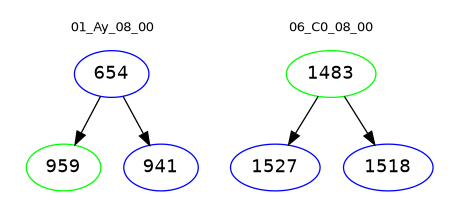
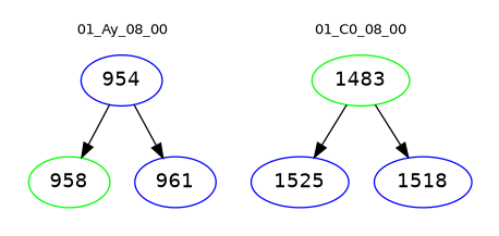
  digraph {
    fontname="DejaVu Sans"
    node [color=blue fontname="DejaVu Sans"]
    edge [color=black fontname="DejaVu Sans"]
-   n1 [label=654]
-   n2 [color=green label=959]
-   n3 [label=941]
+   n1 [label=954]
+   n2 [color=green label=958]
+   n3 [label=961]
    n4 [color=green label=1483]
-   n5 [label=1527]
+   n5 [label=1525]
    n6 [label=1518]
    subgraph cluster_1 {
      color=white
      fontsize=10
      label="01_Ay_08_00"
      n1
      n2
      n3
    }
    subgraph cluster_2 {
      color=white
      fontsize=10
-     label="06_C0_08_00"
+     label="01_C0_08_00"
      n4
      n5
      n6
    }
    n1 -> n2
    n1 -> n3
    n4 -> n5
    n4 -> n6
  }
